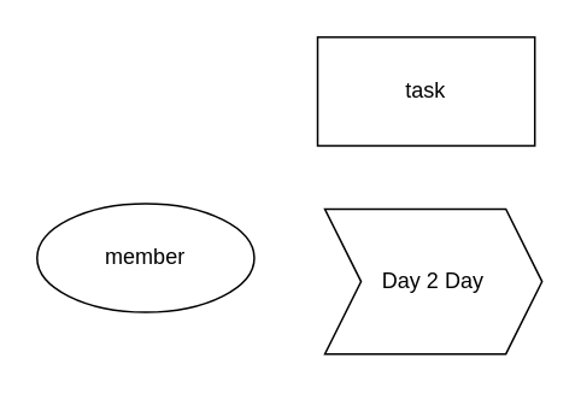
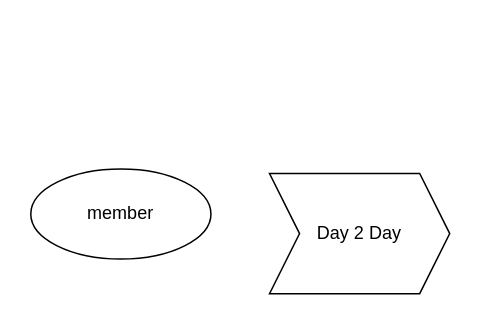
  <mxCell id="0" />
  <mxCell id="1" parent="0" />
- <mxCell id="2" value="task" style="whiteSpace=wrap;html=1;" vertex="1" parent="1"><mxGeometry x="175" y="20" width="120" height="60" as="geometry" /></mxCell>
  <mxCell id="3" value="member" style="ellipse;whiteSpace=wrap;html=1;" vertex="1" parent="1"><mxGeometry x="20" y="112" width="120" height="60" as="geometry" /></mxCell>
  <mxCell id="4" value="Day 2 Day" style="shape=step;perimeter=stepPerimeter;whiteSpace=wrap;html=1;fixedSize=1;" vertex="1" parent="1"><mxGeometry x="179" y="115" width="120" height="80" as="geometry" /></mxCell>
